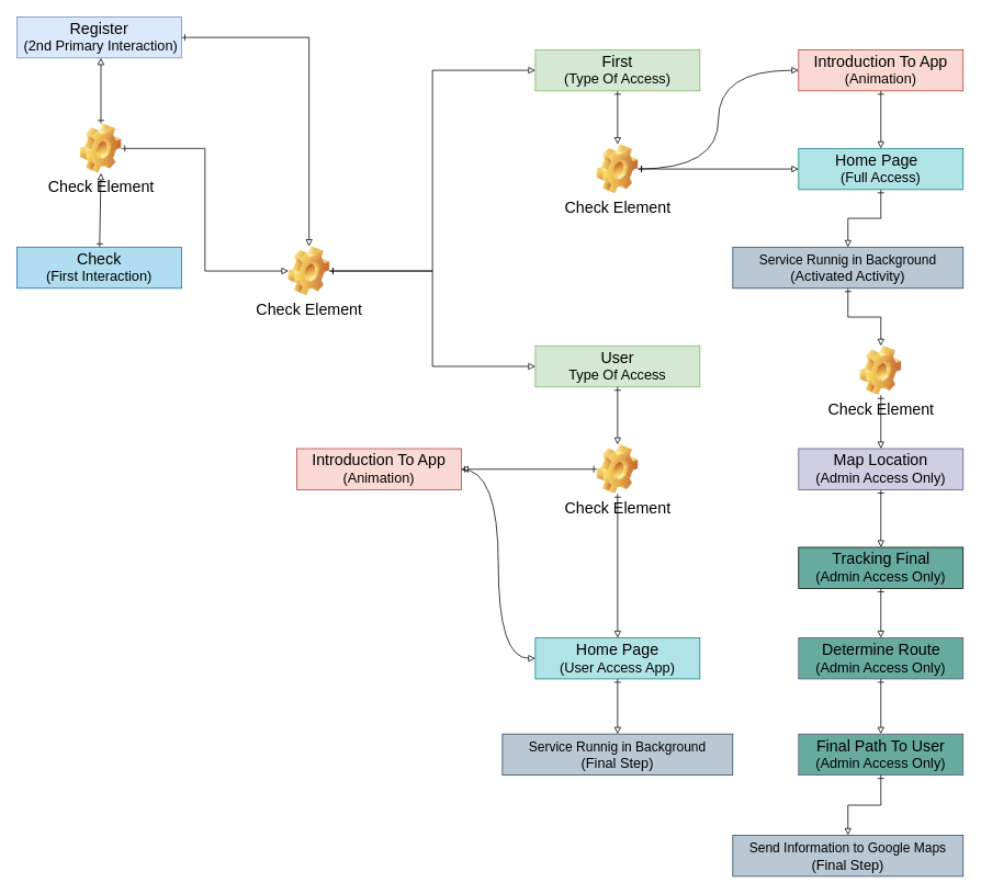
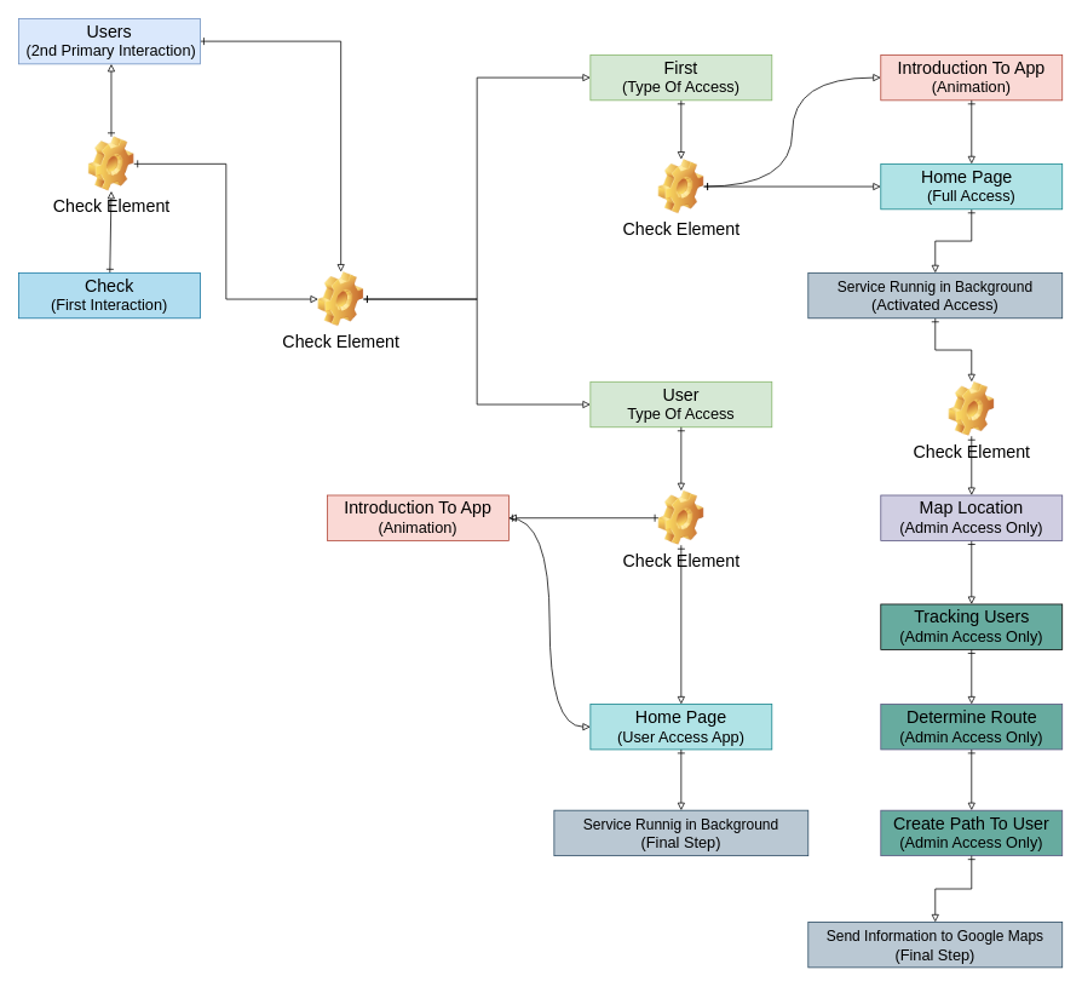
  <mxCell id="0" />
  <mxCell id="1" parent="0" />
  <mxCell id="2" style="edgeStyle=none;rounded=0;orthogonalLoop=1;jettySize=auto;html=1;entryX=0.5;entryY=1;entryDx=0;entryDy=0;fontSize=16;startArrow=ERone;startFill=0;endArrow=block;endFill=0;" edge="1" parent="1" source="3" target="12"><mxGeometry relative="1" as="geometry" /></mxCell>
  <mxCell id="3" value="" style="rounded=0;whiteSpace=wrap;html=1;fillColor=#b1ddf0;strokeColor=#10739e;gradientColor=none;" vertex="1" parent="1"><mxGeometry x="20" y="300" width="200" height="50" as="geometry" /></mxCell>
  <mxCell id="4" value="&lt;font style=&quot;font-size: 19px&quot;&gt;Check&lt;/font&gt;" style="text;html=1;strokeColor=none;fillColor=none;align=center;verticalAlign=middle;whiteSpace=wrap;rounded=0;" vertex="1" parent="1"><mxGeometry x="90" y="300" width="60" height="30" as="geometry" /></mxCell>
  <mxCell id="5" value="&lt;font style=&quot;font-size: 17px&quot;&gt;(First Interaction)&lt;/font&gt;" style="text;html=1;strokeColor=none;fillColor=none;align=center;verticalAlign=middle;whiteSpace=wrap;rounded=0;fontSize=20;" vertex="1" parent="1"><mxGeometry x="40" y="320" width="160" height="30" as="geometry" /></mxCell>
  <mxCell id="6" style="edgeStyle=orthogonalEdgeStyle;rounded=0;orthogonalLoop=1;jettySize=auto;html=1;entryX=0.5;entryY=0;entryDx=0;entryDy=0;fontSize=19;startArrow=ERone;startFill=0;endArrow=block;endFill=0;" edge="1" parent="1" source="7" target="27"><mxGeometry relative="1" as="geometry" /></mxCell>
  <mxCell id="7" value="" style="rounded=0;whiteSpace=wrap;html=1;fillColor=#dae8fc;strokeColor=#6c8ebf;" vertex="1" parent="1"><mxGeometry x="20" y="20" width="200" height="50" as="geometry" /></mxCell>
- <mxCell id="8" value="&lt;span style=&quot;font-size: 19px&quot;&gt;Register&lt;/span&gt;" style="text;html=1;strokeColor=none;fillColor=none;align=center;verticalAlign=middle;whiteSpace=wrap;rounded=0;" vertex="1" parent="1"><mxGeometry x="55" y="20" width="130" height="30" as="geometry" /></mxCell>
+ <mxCell id="8" value="&lt;span style=&quot;font-size: 19px&quot;&gt;Users&lt;/span&gt;" style="text;html=1;strokeColor=none;fillColor=none;align=center;verticalAlign=middle;whiteSpace=wrap;rounded=0;" vertex="1" parent="1"><mxGeometry x="55" y="20" width="130" height="30" as="geometry" /></mxCell>
  <mxCell id="9" value="&lt;font style=&quot;font-size: 17px&quot;&gt;(2nd Primary Interaction)&lt;/font&gt;" style="text;html=1;strokeColor=none;fillColor=none;align=center;verticalAlign=middle;whiteSpace=wrap;rounded=0;fontSize=20;" vertex="1" parent="1"><mxGeometry x="24" y="40" width="196" height="30" as="geometry" /></mxCell>
  <mxCell id="10" style="rounded=0;orthogonalLoop=1;jettySize=auto;html=1;entryX=0.5;entryY=1;entryDx=0;entryDy=0;fontSize=19;startArrow=ERone;startFill=0;endArrow=block;endFill=0;" edge="1" parent="1" source="12" target="9"><mxGeometry relative="1" as="geometry" /></mxCell>
  <mxCell id="11" style="edgeStyle=orthogonalEdgeStyle;rounded=0;orthogonalLoop=1;jettySize=auto;html=1;entryX=0;entryY=0.5;entryDx=0;entryDy=0;fontSize=19;startArrow=ERone;startFill=0;endArrow=block;endFill=0;" edge="1" parent="1" source="12" target="27"><mxGeometry relative="1" as="geometry" /></mxCell>
  <mxCell id="12" value="Check Element" style="shape=image;html=1;verticalLabelPosition=bottom;verticalAlign=top;imageAspect=0;image=img/clipart/Gear_128x128.png;fontSize=19;gradientColor=none;" vertex="1" parent="1"><mxGeometry x="97" y="150" width="50" height="60" as="geometry" /></mxCell>
  <mxCell id="13" style="edgeStyle=orthogonalEdgeStyle;rounded=0;orthogonalLoop=1;jettySize=auto;html=1;fontSize=16;startArrow=ERone;startFill=0;endArrow=block;endFill=0;" edge="1" parent="1" source="14" target="57"><mxGeometry relative="1" as="geometry" /></mxCell>
  <mxCell id="14" value="" style="rounded=0;whiteSpace=wrap;html=1;fillColor=#b0e3e6;strokeColor=#0e8088;" vertex="1" parent="1"><mxGeometry x="970" y="180" width="200" height="50" as="geometry" /></mxCell>
  <mxCell id="15" value="&lt;span style=&quot;font-size: 19px&quot;&gt;Home Page&lt;/span&gt;" style="text;html=1;strokeColor=none;fillColor=none;align=center;verticalAlign=middle;whiteSpace=wrap;rounded=0;" vertex="1" parent="1"><mxGeometry x="1000" y="180" width="130" height="30" as="geometry" /></mxCell>
  <mxCell id="16" value="&lt;font style=&quot;font-size: 17px&quot;&gt;(Full Access)&lt;/font&gt;" style="text;html=1;strokeColor=none;fillColor=none;align=center;verticalAlign=middle;whiteSpace=wrap;rounded=0;fontSize=20;" vertex="1" parent="1"><mxGeometry x="990" y="200" width="160" height="30" as="geometry" /></mxCell>
  <mxCell id="17" value="" style="rounded=0;whiteSpace=wrap;html=1;fillColor=#d5e8d4;strokeColor=#82b366;" vertex="1" parent="1"><mxGeometry x="650" y="420" width="200" height="50" as="geometry" /></mxCell>
  <mxCell id="18" value="&lt;span style=&quot;font-size: 19px&quot;&gt;User&lt;/span&gt;" style="text;html=1;strokeColor=none;fillColor=none;align=center;verticalAlign=middle;whiteSpace=wrap;rounded=0;" vertex="1" parent="1"><mxGeometry x="685" y="420" width="130" height="30" as="geometry" /></mxCell>
  <mxCell id="19" style="rounded=0;orthogonalLoop=1;jettySize=auto;html=1;entryX=0.5;entryY=0;entryDx=0;entryDy=0;fontSize=16;startArrow=ERone;startFill=0;endArrow=block;endFill=0;" edge="1" parent="1" source="20" target="62"><mxGeometry relative="1" as="geometry" /></mxCell>
  <mxCell id="20" value="&lt;font style=&quot;font-size: 17px&quot;&gt;Type Of Access&lt;/font&gt;" style="text;html=1;strokeColor=none;fillColor=none;align=center;verticalAlign=middle;whiteSpace=wrap;rounded=0;fontSize=20;" vertex="1" parent="1"><mxGeometry x="670" y="440" width="160" height="30" as="geometry" /></mxCell>
  <mxCell id="21" style="edgeStyle=none;rounded=0;orthogonalLoop=1;jettySize=auto;html=1;entryX=0.5;entryY=0;entryDx=0;entryDy=0;fontSize=16;startArrow=ERone;startFill=0;endArrow=block;endFill=0;" edge="1" parent="1" source="22" target="69"><mxGeometry relative="1" as="geometry" /></mxCell>
  <mxCell id="22" value="" style="rounded=0;whiteSpace=wrap;html=1;fillColor=#d5e8d4;strokeColor=#82b366;" vertex="1" parent="1"><mxGeometry x="650" y="60" width="200" height="50" as="geometry" /></mxCell>
  <mxCell id="23" value="&lt;span style=&quot;font-size: 19px&quot;&gt;First&lt;/span&gt;" style="text;html=1;strokeColor=none;fillColor=none;align=center;verticalAlign=middle;whiteSpace=wrap;rounded=0;" vertex="1" parent="1"><mxGeometry x="685" y="60" width="130" height="30" as="geometry" /></mxCell>
  <mxCell id="24" value="&lt;font style=&quot;font-size: 17px&quot;&gt;(Type Of Access)&lt;/font&gt;" style="text;html=1;strokeColor=none;fillColor=none;align=center;verticalAlign=middle;whiteSpace=wrap;rounded=0;fontSize=20;" vertex="1" parent="1"><mxGeometry x="670" y="80" width="160" height="30" as="geometry" /></mxCell>
  <mxCell id="25" style="edgeStyle=orthogonalEdgeStyle;rounded=0;orthogonalLoop=1;jettySize=auto;html=1;entryX=0;entryY=0.5;entryDx=0;entryDy=0;fontSize=16;startArrow=ERone;startFill=0;endArrow=block;endFill=0;" edge="1" parent="1" source="27" target="22"><mxGeometry relative="1" as="geometry" /></mxCell>
  <mxCell id="26" style="edgeStyle=orthogonalEdgeStyle;rounded=0;orthogonalLoop=1;jettySize=auto;html=1;entryX=0;entryY=0.5;entryDx=0;entryDy=0;fontSize=16;startArrow=ERone;startFill=0;endArrow=block;endFill=0;" edge="1" parent="1" source="27" target="17"><mxGeometry relative="1" as="geometry" /></mxCell>
  <mxCell id="27" value="Check Element" style="shape=image;html=1;verticalLabelPosition=bottom;verticalAlign=top;imageAspect=0;image=img/clipart/Gear_128x128.png;fontSize=19;gradientColor=none;" vertex="1" parent="1"><mxGeometry x="350" y="299" width="50" height="60" as="geometry" /></mxCell>
  <mxCell id="28" value="" style="rounded=0;whiteSpace=wrap;html=1;fillColor=#b0e3e6;strokeColor=#0e8088;" vertex="1" parent="1"><mxGeometry x="650" y="775" width="200" height="50" as="geometry" /></mxCell>
  <mxCell id="29" value="&lt;span style=&quot;font-size: 19px&quot;&gt;Home Page&lt;/span&gt;" style="text;html=1;strokeColor=none;fillColor=none;align=center;verticalAlign=middle;whiteSpace=wrap;rounded=0;" vertex="1" parent="1"><mxGeometry x="685" y="775" width="130" height="30" as="geometry" /></mxCell>
  <mxCell id="30" style="edgeStyle=none;rounded=0;orthogonalLoop=1;jettySize=auto;html=1;fontSize=16;startArrow=ERone;startFill=0;endArrow=block;endFill=0;" edge="1" parent="1" source="31" target="38"><mxGeometry relative="1" as="geometry" /></mxCell>
  <mxCell id="31" value="&lt;font style=&quot;font-size: 17px&quot;&gt;(User Access App)&lt;/font&gt;" style="text;html=1;strokeColor=none;fillColor=none;align=center;verticalAlign=middle;whiteSpace=wrap;rounded=0;fontSize=20;" vertex="1" parent="1"><mxGeometry x="670" y="795" width="160" height="30" as="geometry" /></mxCell>
  <mxCell id="32" style="edgeStyle=none;rounded=0;orthogonalLoop=1;jettySize=auto;html=1;fontSize=16;startArrow=ERone;startFill=0;endArrow=block;endFill=0;" edge="1" parent="1" source="33" target="41"><mxGeometry relative="1" as="geometry" /></mxCell>
  <mxCell id="33" value="" style="rounded=0;whiteSpace=wrap;html=1;fillColor=#d0cee2;strokeColor=#56517e;" vertex="1" parent="1"><mxGeometry x="970" y="545" width="200" height="50" as="geometry" /></mxCell>
  <mxCell id="34" value="&lt;span style=&quot;font-size: 19px&quot;&gt;Map Location&lt;/span&gt;" style="text;html=1;strokeColor=none;fillColor=none;align=center;verticalAlign=middle;whiteSpace=wrap;rounded=0;" vertex="1" parent="1"><mxGeometry x="1005" y="545" width="130" height="30" as="geometry" /></mxCell>
  <mxCell id="35" value="&lt;font style=&quot;font-size: 17px&quot;&gt;(Admin Access Only)&lt;/font&gt;" style="text;html=1;strokeColor=none;fillColor=none;align=center;verticalAlign=middle;whiteSpace=wrap;rounded=0;fontSize=20;" vertex="1" parent="1"><mxGeometry x="985" y="565" width="170" height="30" as="geometry" /></mxCell>
  <mxCell id="36" style="edgeStyle=none;rounded=0;orthogonalLoop=1;jettySize=auto;html=1;fontSize=16;startArrow=ERone;startFill=0;endArrow=block;endFill=0;" edge="1" parent="1" source="37" target="33"><mxGeometry relative="1" as="geometry" /></mxCell>
  <mxCell id="37" value="Check Element" style="shape=image;html=1;verticalLabelPosition=bottom;verticalAlign=top;imageAspect=0;image=img/clipart/Gear_128x128.png;fontSize=19;gradientColor=none;" vertex="1" parent="1"><mxGeometry x="1045" y="420" width="50" height="60" as="geometry" /></mxCell>
  <mxCell id="38" value="" style="rounded=0;whiteSpace=wrap;html=1;fillColor=#bac8d3;strokeColor=#23445d;" vertex="1" parent="1"><mxGeometry x="610" y="892" width="280" height="50" as="geometry" /></mxCell>
  <mxCell id="39" value="&lt;font style=&quot;font-size: 16px&quot;&gt;Service Runnig in Background&lt;/font&gt;" style="text;html=1;strokeColor=none;fillColor=none;align=center;verticalAlign=middle;whiteSpace=wrap;rounded=0;" vertex="1" parent="1"><mxGeometry x="630" y="892" width="240" height="30" as="geometry" /></mxCell>
  <mxCell id="40" value="&lt;font style=&quot;font-size: 17px&quot;&gt;(Final Step)&lt;/font&gt;" style="text;html=1;strokeColor=none;fillColor=none;align=center;verticalAlign=middle;whiteSpace=wrap;rounded=0;fontSize=20;" vertex="1" parent="1"><mxGeometry x="670" y="912" width="160" height="30" as="geometry" /></mxCell>
  <mxCell id="41" value="" style="rounded=0;whiteSpace=wrap;html=1;fillColor=#67AB9F;strokeColor=#000000;gradientColor=none;" vertex="1" parent="1"><mxGeometry x="970" y="665" width="200" height="50" as="geometry" /></mxCell>
- <mxCell id="42" value="&lt;span style=&quot;font-size: 19px&quot;&gt;Tracking Final&lt;/span&gt;" style="text;html=1;strokeColor=none;fillColor=none;align=center;verticalAlign=middle;whiteSpace=wrap;rounded=0;" vertex="1" parent="1"><mxGeometry x="997.5" y="665" width="145" height="30" as="geometry" /></mxCell>
+ <mxCell id="42" value="&lt;span style=&quot;font-size: 19px&quot;&gt;Tracking Users&lt;/span&gt;" style="text;html=1;strokeColor=none;fillColor=none;align=center;verticalAlign=middle;whiteSpace=wrap;rounded=0;" vertex="1" parent="1"><mxGeometry x="997.5" y="665" width="145" height="30" as="geometry" /></mxCell>
  <mxCell id="43" style="edgeStyle=none;rounded=0;orthogonalLoop=1;jettySize=auto;html=1;fontSize=16;startArrow=ERone;startFill=0;endArrow=block;endFill=0;" edge="1" parent="1" source="44" target="45"><mxGeometry relative="1" as="geometry" /></mxCell>
  <mxCell id="44" value="&lt;font style=&quot;font-size: 17px&quot;&gt;(Admin Access Only)&lt;/font&gt;" style="text;html=1;strokeColor=none;fillColor=none;align=center;verticalAlign=middle;whiteSpace=wrap;rounded=0;fontSize=20;" vertex="1" parent="1"><mxGeometry x="985" y="685" width="170" height="30" as="geometry" /></mxCell>
  <mxCell id="45" value="" style="rounded=0;whiteSpace=wrap;html=1;fillColor=#67AB9F;strokeColor=#56517e;" vertex="1" parent="1"><mxGeometry x="970" y="775" width="200" height="50" as="geometry" /></mxCell>
  <mxCell id="46" value="&lt;span style=&quot;font-size: 19px&quot;&gt;Determine Route&lt;/span&gt;" style="text;html=1;strokeColor=none;fillColor=none;align=center;verticalAlign=middle;whiteSpace=wrap;rounded=0;" vertex="1" parent="1"><mxGeometry x="993.75" y="775" width="152.5" height="30" as="geometry" /></mxCell>
  <mxCell id="47" style="edgeStyle=none;rounded=0;orthogonalLoop=1;jettySize=auto;html=1;fontSize=16;startArrow=ERone;startFill=0;endArrow=block;endFill=0;" edge="1" parent="1" source="48" target="49"><mxGeometry relative="1" as="geometry" /></mxCell>
  <mxCell id="48" value="&lt;font style=&quot;font-size: 17px&quot;&gt;(Admin Access Only)&lt;/font&gt;" style="text;html=1;strokeColor=none;fillColor=none;align=center;verticalAlign=middle;whiteSpace=wrap;rounded=0;fontSize=20;" vertex="1" parent="1"><mxGeometry x="985" y="795" width="170" height="30" as="geometry" /></mxCell>
  <mxCell id="49" value="" style="rounded=0;whiteSpace=wrap;html=1;fillColor=#67AB9F;strokeColor=#56517e;" vertex="1" parent="1"><mxGeometry x="970" y="892" width="200" height="50" as="geometry" /></mxCell>
- <mxCell id="50" value="&lt;span style=&quot;font-size: 19px&quot;&gt;Final Path To User&lt;/span&gt;" style="text;html=1;strokeColor=none;fillColor=none;align=center;verticalAlign=middle;whiteSpace=wrap;rounded=0;" vertex="1" parent="1"><mxGeometry x="980" y="892" width="180" height="30" as="geometry" /></mxCell>
+ <mxCell id="50" value="&lt;span style=&quot;font-size: 19px&quot;&gt;Create Path To User&lt;/span&gt;" style="text;html=1;strokeColor=none;fillColor=none;align=center;verticalAlign=middle;whiteSpace=wrap;rounded=0;" vertex="1" parent="1"><mxGeometry x="980" y="892" width="180" height="30" as="geometry" /></mxCell>
  <mxCell id="51" style="edgeStyle=orthogonalEdgeStyle;rounded=0;orthogonalLoop=1;jettySize=auto;html=1;fontSize=16;startArrow=ERone;startFill=0;endArrow=block;endFill=0;" edge="1" parent="1" source="52" target="53"><mxGeometry relative="1" as="geometry" /></mxCell>
  <mxCell id="52" value="&lt;font style=&quot;font-size: 17px&quot;&gt;(Admin Access Only)&lt;/font&gt;" style="text;html=1;strokeColor=none;fillColor=none;align=center;verticalAlign=middle;whiteSpace=wrap;rounded=0;fontSize=20;" vertex="1" parent="1"><mxGeometry x="985" y="912" width="170" height="30" as="geometry" /></mxCell>
  <mxCell id="53" value="" style="rounded=0;whiteSpace=wrap;html=1;fillColor=#bac8d3;strokeColor=#23445d;" vertex="1" parent="1"><mxGeometry x="890" y="1015" width="280" height="50" as="geometry" /></mxCell>
  <mxCell id="54" value="&lt;font style=&quot;font-size: 16px&quot;&gt;Send Information to Google Maps&lt;/font&gt;" style="text;html=1;strokeColor=none;fillColor=none;align=center;verticalAlign=middle;whiteSpace=wrap;rounded=0;" vertex="1" parent="1"><mxGeometry x="900" y="1015" width="260" height="30" as="geometry" /></mxCell>
  <mxCell id="55" value="&lt;font style=&quot;font-size: 17px&quot;&gt;(Final Step)&lt;/font&gt;" style="text;html=1;strokeColor=none;fillColor=none;align=center;verticalAlign=middle;whiteSpace=wrap;rounded=0;fontSize=20;" vertex="1" parent="1"><mxGeometry x="950" y="1035" width="160" height="30" as="geometry" /></mxCell>
  <mxCell id="56" style="edgeStyle=orthogonalEdgeStyle;rounded=0;orthogonalLoop=1;jettySize=auto;html=1;entryX=0.5;entryY=0;entryDx=0;entryDy=0;fontSize=16;startArrow=ERone;startFill=0;endArrow=block;endFill=0;" edge="1" parent="1" source="57" target="37"><mxGeometry relative="1" as="geometry" /></mxCell>
  <mxCell id="57" value="" style="rounded=0;whiteSpace=wrap;html=1;fillColor=#bac8d3;strokeColor=#23445d;" vertex="1" parent="1"><mxGeometry x="890" y="300" width="280" height="50" as="geometry" /></mxCell>
  <mxCell id="58" value="&lt;font style=&quot;font-size: 16px&quot;&gt;Service Runnig in Background&lt;/font&gt;" style="text;html=1;strokeColor=none;fillColor=none;align=center;verticalAlign=middle;whiteSpace=wrap;rounded=0;" vertex="1" parent="1"><mxGeometry x="910" y="300" width="240" height="30" as="geometry" /></mxCell>
- <mxCell id="59" value="&lt;font style=&quot;font-size: 17px&quot;&gt;(Activated Activity)&lt;/font&gt;" style="text;html=1;strokeColor=none;fillColor=none;align=center;verticalAlign=middle;whiteSpace=wrap;rounded=0;fontSize=20;" vertex="1" parent="1"><mxGeometry x="950" y="320" width="160" height="30" as="geometry" /></mxCell>
+ <mxCell id="59" value="&lt;font style=&quot;font-size: 17px&quot;&gt;(Activated Access)&lt;/font&gt;" style="text;html=1;strokeColor=none;fillColor=none;align=center;verticalAlign=middle;whiteSpace=wrap;rounded=0;fontSize=20;" vertex="1" parent="1"><mxGeometry x="950" y="320" width="160" height="30" as="geometry" /></mxCell>
  <mxCell id="60" style="edgeStyle=none;rounded=0;orthogonalLoop=1;jettySize=auto;html=1;fontSize=16;startArrow=ERone;startFill=0;endArrow=block;endFill=0;" edge="1" parent="1" source="62" target="71"><mxGeometry relative="1" as="geometry" /></mxCell>
  <mxCell id="61" style="rounded=0;orthogonalLoop=1;jettySize=auto;html=1;fontSize=16;startArrow=ERone;startFill=0;endArrow=block;endFill=0;" edge="1" parent="1" source="62" target="28"><mxGeometry relative="1" as="geometry" /></mxCell>
  <mxCell id="62" value="Check Element" style="shape=image;html=1;verticalLabelPosition=bottom;verticalAlign=top;imageAspect=0;image=img/clipart/Gear_128x128.png;fontSize=19;gradientColor=none;" vertex="1" parent="1"><mxGeometry x="725" y="540" width="50" height="60" as="geometry" /></mxCell>
  <mxCell id="63" value="" style="rounded=0;whiteSpace=wrap;html=1;fillColor=#fad9d5;strokeColor=#ae4132;" vertex="1" parent="1"><mxGeometry x="970" y="60" width="200" height="50" as="geometry" /></mxCell>
  <mxCell id="64" value="&lt;span style=&quot;font-size: 19px&quot;&gt;Introduction To App&lt;/span&gt;" style="text;html=1;strokeColor=none;fillColor=none;align=center;verticalAlign=middle;whiteSpace=wrap;rounded=0;" vertex="1" parent="1"><mxGeometry x="980" y="60" width="180" height="30" as="geometry" /></mxCell>
  <mxCell id="65" style="rounded=0;orthogonalLoop=1;jettySize=auto;html=1;fontSize=16;startArrow=ERone;startFill=0;endArrow=block;endFill=0;" edge="1" parent="1" source="66" target="14"><mxGeometry relative="1" as="geometry" /></mxCell>
  <mxCell id="66" value="&lt;font style=&quot;font-size: 17px&quot;&gt;(Animation)&lt;/font&gt;" style="text;html=1;strokeColor=none;fillColor=none;align=center;verticalAlign=middle;whiteSpace=wrap;rounded=0;fontSize=20;" vertex="1" parent="1"><mxGeometry x="990" y="80" width="160" height="30" as="geometry" /></mxCell>
  <mxCell id="67" style="edgeStyle=orthogonalEdgeStyle;rounded=0;orthogonalLoop=1;jettySize=auto;html=1;entryX=0;entryY=0.5;entryDx=0;entryDy=0;fontSize=16;startArrow=ERone;startFill=0;endArrow=block;endFill=0;curved=1;" edge="1" parent="1" source="69" target="63"><mxGeometry relative="1" as="geometry" /></mxCell>
  <mxCell id="68" style="edgeStyle=none;rounded=0;orthogonalLoop=1;jettySize=auto;html=1;fontSize=16;startArrow=ERone;startFill=0;endArrow=block;endFill=0;" edge="1" parent="1" source="69" target="14"><mxGeometry relative="1" as="geometry" /></mxCell>
  <mxCell id="69" value="Check Element" style="shape=image;html=1;verticalLabelPosition=bottom;verticalAlign=top;imageAspect=0;image=img/clipart/Gear_128x128.png;fontSize=19;gradientColor=none;" vertex="1" parent="1"><mxGeometry x="725" y="175" width="50" height="60" as="geometry" /></mxCell>
  <mxCell id="70" style="edgeStyle=orthogonalEdgeStyle;curved=1;rounded=0;orthogonalLoop=1;jettySize=auto;html=1;entryX=0;entryY=0.5;entryDx=0;entryDy=0;fontSize=16;startArrow=ERone;startFill=0;endArrow=block;endFill=0;" edge="1" parent="1" source="71" target="28"><mxGeometry relative="1" as="geometry" /></mxCell>
  <mxCell id="71" value="" style="rounded=0;whiteSpace=wrap;html=1;fillColor=#fad9d5;strokeColor=#ae4132;" vertex="1" parent="1"><mxGeometry x="360" y="545" width="200" height="50" as="geometry" /></mxCell>
  <mxCell id="72" value="&lt;span style=&quot;font-size: 19px&quot;&gt;Introduction To App&lt;/span&gt;" style="text;html=1;strokeColor=none;fillColor=none;align=center;verticalAlign=middle;whiteSpace=wrap;rounded=0;" vertex="1" parent="1"><mxGeometry x="370" y="545" width="180" height="30" as="geometry" /></mxCell>
  <mxCell id="73" value="&lt;font style=&quot;font-size: 17px&quot;&gt;(Animation)&lt;/font&gt;" style="text;html=1;strokeColor=none;fillColor=none;align=center;verticalAlign=middle;whiteSpace=wrap;rounded=0;fontSize=20;" vertex="1" parent="1"><mxGeometry x="380" y="565" width="160" height="30" as="geometry" /></mxCell>
